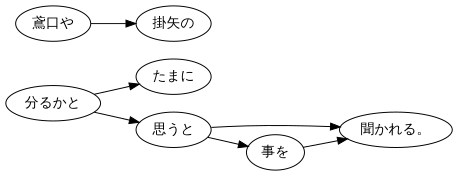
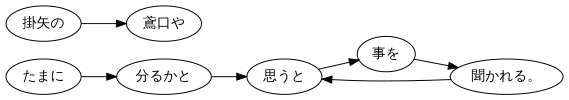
  digraph {
    rankdir=LR
    n1 [label="たまに"]
    n2 [label="分るかと"]
    n3 [label="思うと"]
    n4 [label="聞かれる。"]
    n5 [label="事を"]
    n6 [label="鳶口や"]
    n7 [label="掛矢の"]
-   n2 -> n1
+   n1 -> n2
    n2 -> n3
-   n3 -> n4
+   n4 -> n3
    n3 -> n5
    n5 -> n4
-   n6 -> n7
+   n7 -> n6
  }
